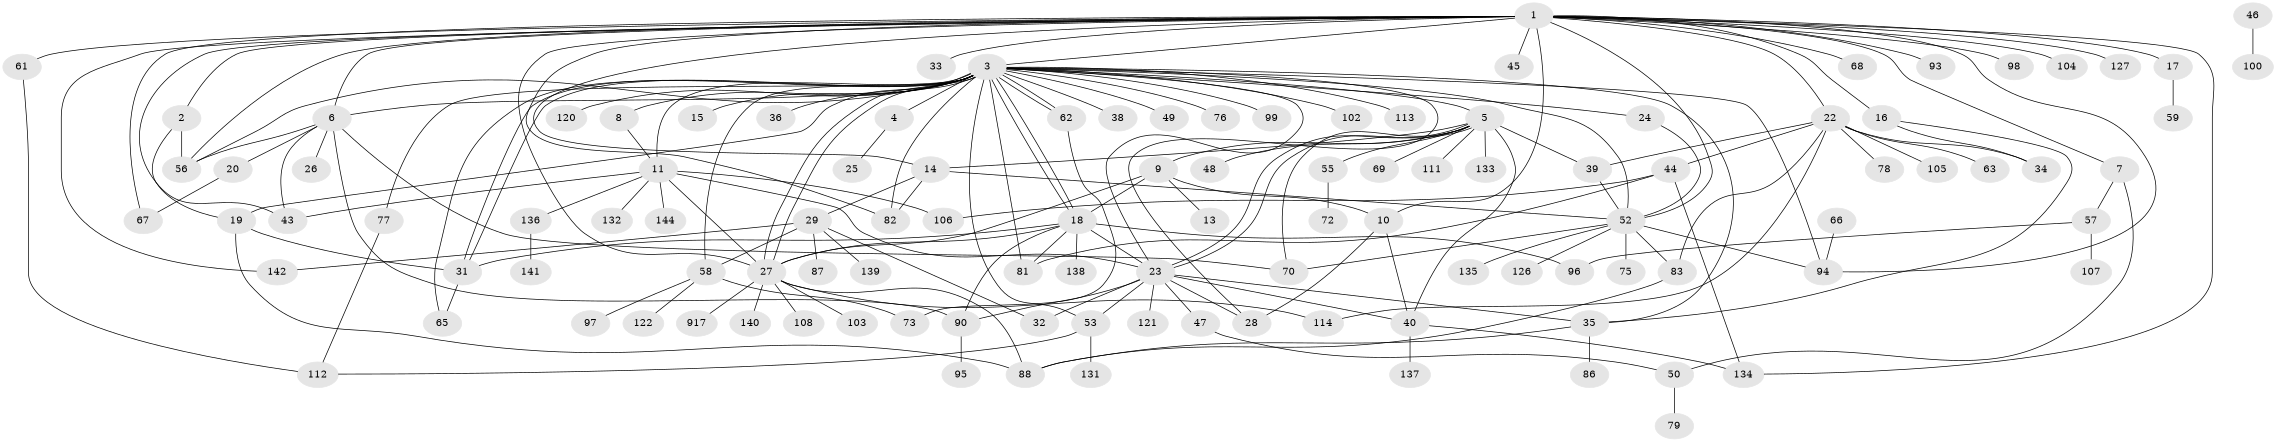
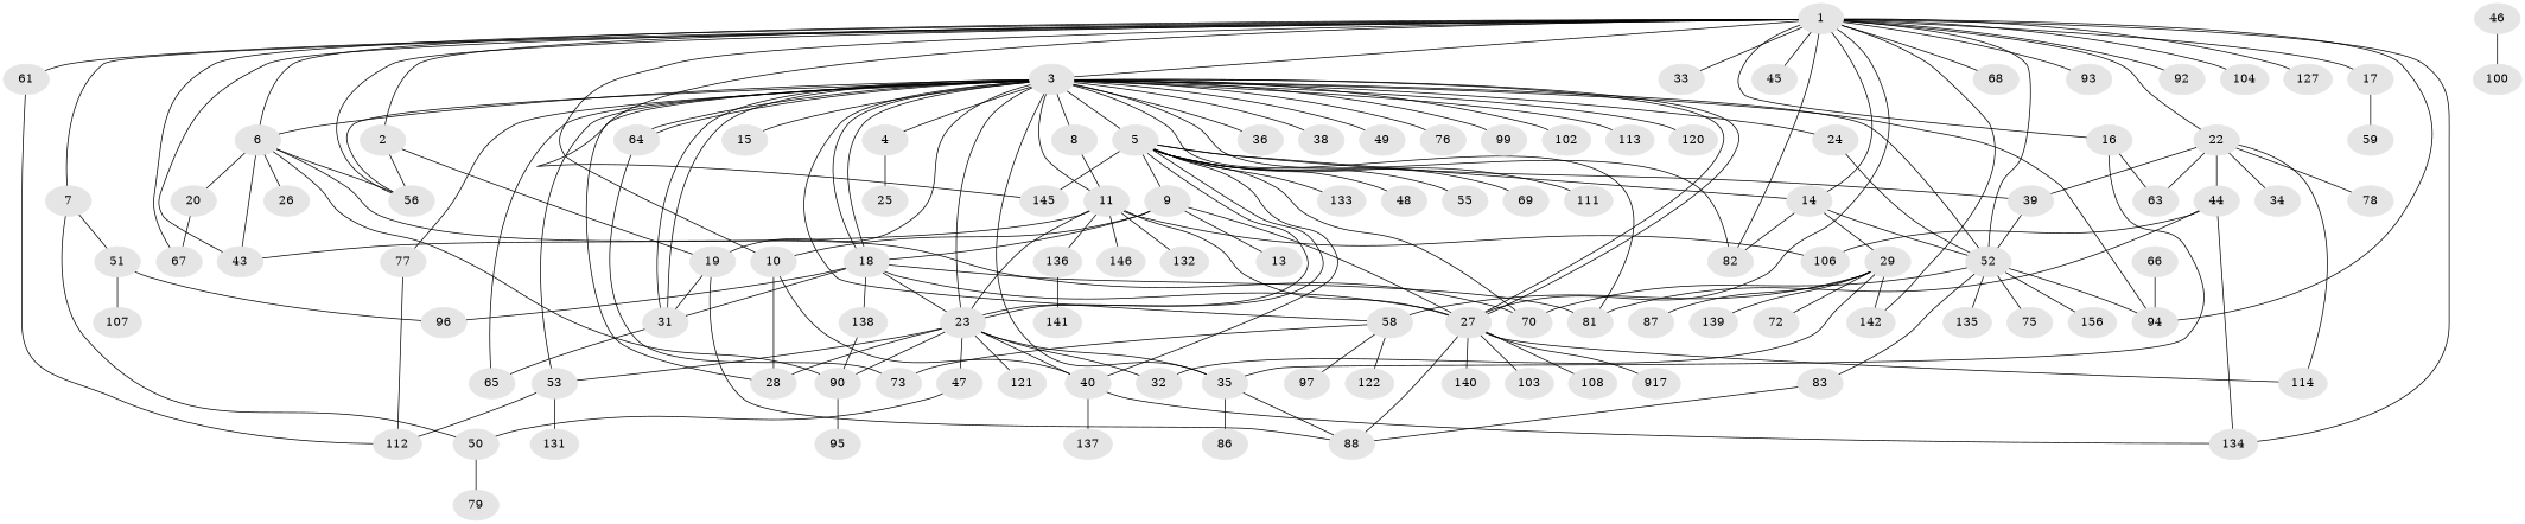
  graph {
    node [color=gray90 style=filled]
    1 [super="+125"]
    2
    3 [super="+89"]
    6 [super="+37"]
    7 [super="+116"]
    10 [super="+42"]
    14 [super="+101"]
    16
    17 [super="+115"]
    22 [super="+109"]
    27 [super="+85"]
    33
    43
    45
    52 [super="+74"]
    56 [super="+130"]
    61
    67
    68
    82
    93
    94
-   98
+   98 [label=92]
    104
    127
    134
+   145
    142
    19
    4 [super="+12"]
    5 [super="+54"]
    8
    11 [super="+30"]
    15
    18 [super="+29"]
    23 [super="+91"]
    24
    28
    31 [super="+84"]
    35 [super="+41"]
    36
    38
    49
    53 [super="+71"]
    58 [super="+92"]
-   62
+   62 [label=64]
    65
    76 [super="+124"]
    77
    81
    99 [super="+143"]
    102
    113
    120
    70
    20
    26
    90
    50
-   57
+   57 [label=51]
    40 [super="+80"]
    n62 [label=29 super="+60"]
    63
    59
    39 [super="+118"]
    34
    44 [super="+51"]
    78
    83
-   105
    114
    88 [super="+129"]
    103
    108
    n75 [label=917]
    140
    75
-   126
+   126 [label=156]
    135
    112
    66
    25
    9 [super="+119"]
    48
    55 [super="+64"]
    69
    111
    133
    106
    132
    136
-   144
+   144 [label=146]
    96
    138
    32
    47 [super="+110"]
    121
    86
    131
    73 [super="+128"]
    97
    122
    13
    137
    46
    100
    95 [super="+123"]
    79
    107
    141
    72
    87
    139
    1 -- 2
    1 -- 3
    1 -- 6
    1 -- 7
    1 -- 10
    1 -- 14
    1 -- 16
    1 -- 17
    1 -- 22
    1 -- 27
    1 -- 33
    1 -- 43
    1 -- 45
    1 -- 52
    1 -- 56
    1 -- 61
    1 -- 67
    1 -- 68
    1 -- 82
    1 -- 93
    1 -- 94
    1 -- 98
    1 -- 104
    1 -- 127
    1 -- 134
+   1 -- 145
    1 -- 142
    2 -- 56
    2 -- 19
    3 -- 6
    3 -- 27 [weight=2]
    3 -- 27
    3 -- 52
    3 -- 56
    3 -- 82
    3 -- 94
    3 -- 19
    3 -- 4
    3 -- 5
    3 -- 8
    3 -- 11
    3 -- 15
    3 -- 18
    3 -- 18
    3 -- 23
    3 -- 24
    3 -- 28
    3 -- 31
    3 -- 31
    3 -- 35
    3 -- 36
    3 -- 38
    3 -- 49
    3 -- 53
    3 -- 58
    3 -- 62
    3 -- 62
    3 -- 65
    3 -- 76
    3 -- 77
    3 -- 81
    3 -- 99
    3 -- 102
    3 -- 113
    3 -- 120
    6 -- 43
    6 -- 56
    6 -- 70
    6 -- 20
    6 -- 26
    6 -- 90
    7 -- 50
    7 -- 57
    10 -- 28
    10 -- 40
    14 -- 52
    14 -- 82
    14 -- n62
    16 -- 35
-   16 -- 34
+   16 -- 63
    17 -- 59
    22 -- 63
    22 -- 39
    22 -- 34
    22 -- 44
    22 -- 78
-   22 -- 83
-   22 -- 105
    22 -- 114
    27 -- 114
    27 -- 88
    27 -- 103
    27 -- 108
    27 -- n75
    27 -- 140
    52 -- 94
    52 -- 70
    52 -- 83
    52 -- 75
    52 -- 126
    52 -- 135
    61 -- 112
    19 -- 31
    19 -- 88
    4 -- 25
    5 -- 14
+   5 -- 145
    5 -- 23
    5 -- 23
    5 -- 70
    5 -- 40
    5 -- 39
    5 -- 9
    5 -- 48
    5 -- 55
    5 -- 69
    5 -- 111
    5 -- 133
    8 -- 11
    11 -- 27
    11 -- 43
    11 -- 23
    11 -- 106
    11 -- 132
    11 -- 136
    11 -- 144
    18 -- 27
    18 -- 23
    18 -- 31
    18 -- 81
-   18 -- 90
+   138 -- 90
    18 -- 96
    18 -- 138
    23 -- 28
    23 -- 35
    23 -- 53
    23 -- 90
    23 -- 40
    23 -- 32
    23 -- 47
    23 -- 121
    24 -- 52
    31 -- 65
    35 -- 88
    35 -- 86
    53 -- 112
    53 -- 131
    58 -- 73
    58 -- 97
    58 -- 122
    62 -- 73
    77 -- 112
    20 -- 67
    90 -- 95
    50 -- 79
    57 -- 96
    57 -- 107
    40 -- 134
    40 -- 137
    n62 -- 142
    n62 -- 58
    n62 -- 32
-   55 -- 72
+   n62 -- 72
    n62 -- 87
    n62 -- 139
    39 -- 52
    44 -- 134
    44 -- 81
    44 -- 106
    83 -- 88
    66 -- 94
    9 -- 10
    9 -- 27
    9 -- 18
    9 -- 13
    136 -- 141
    47 -- 50
    46 -- 100
  }
